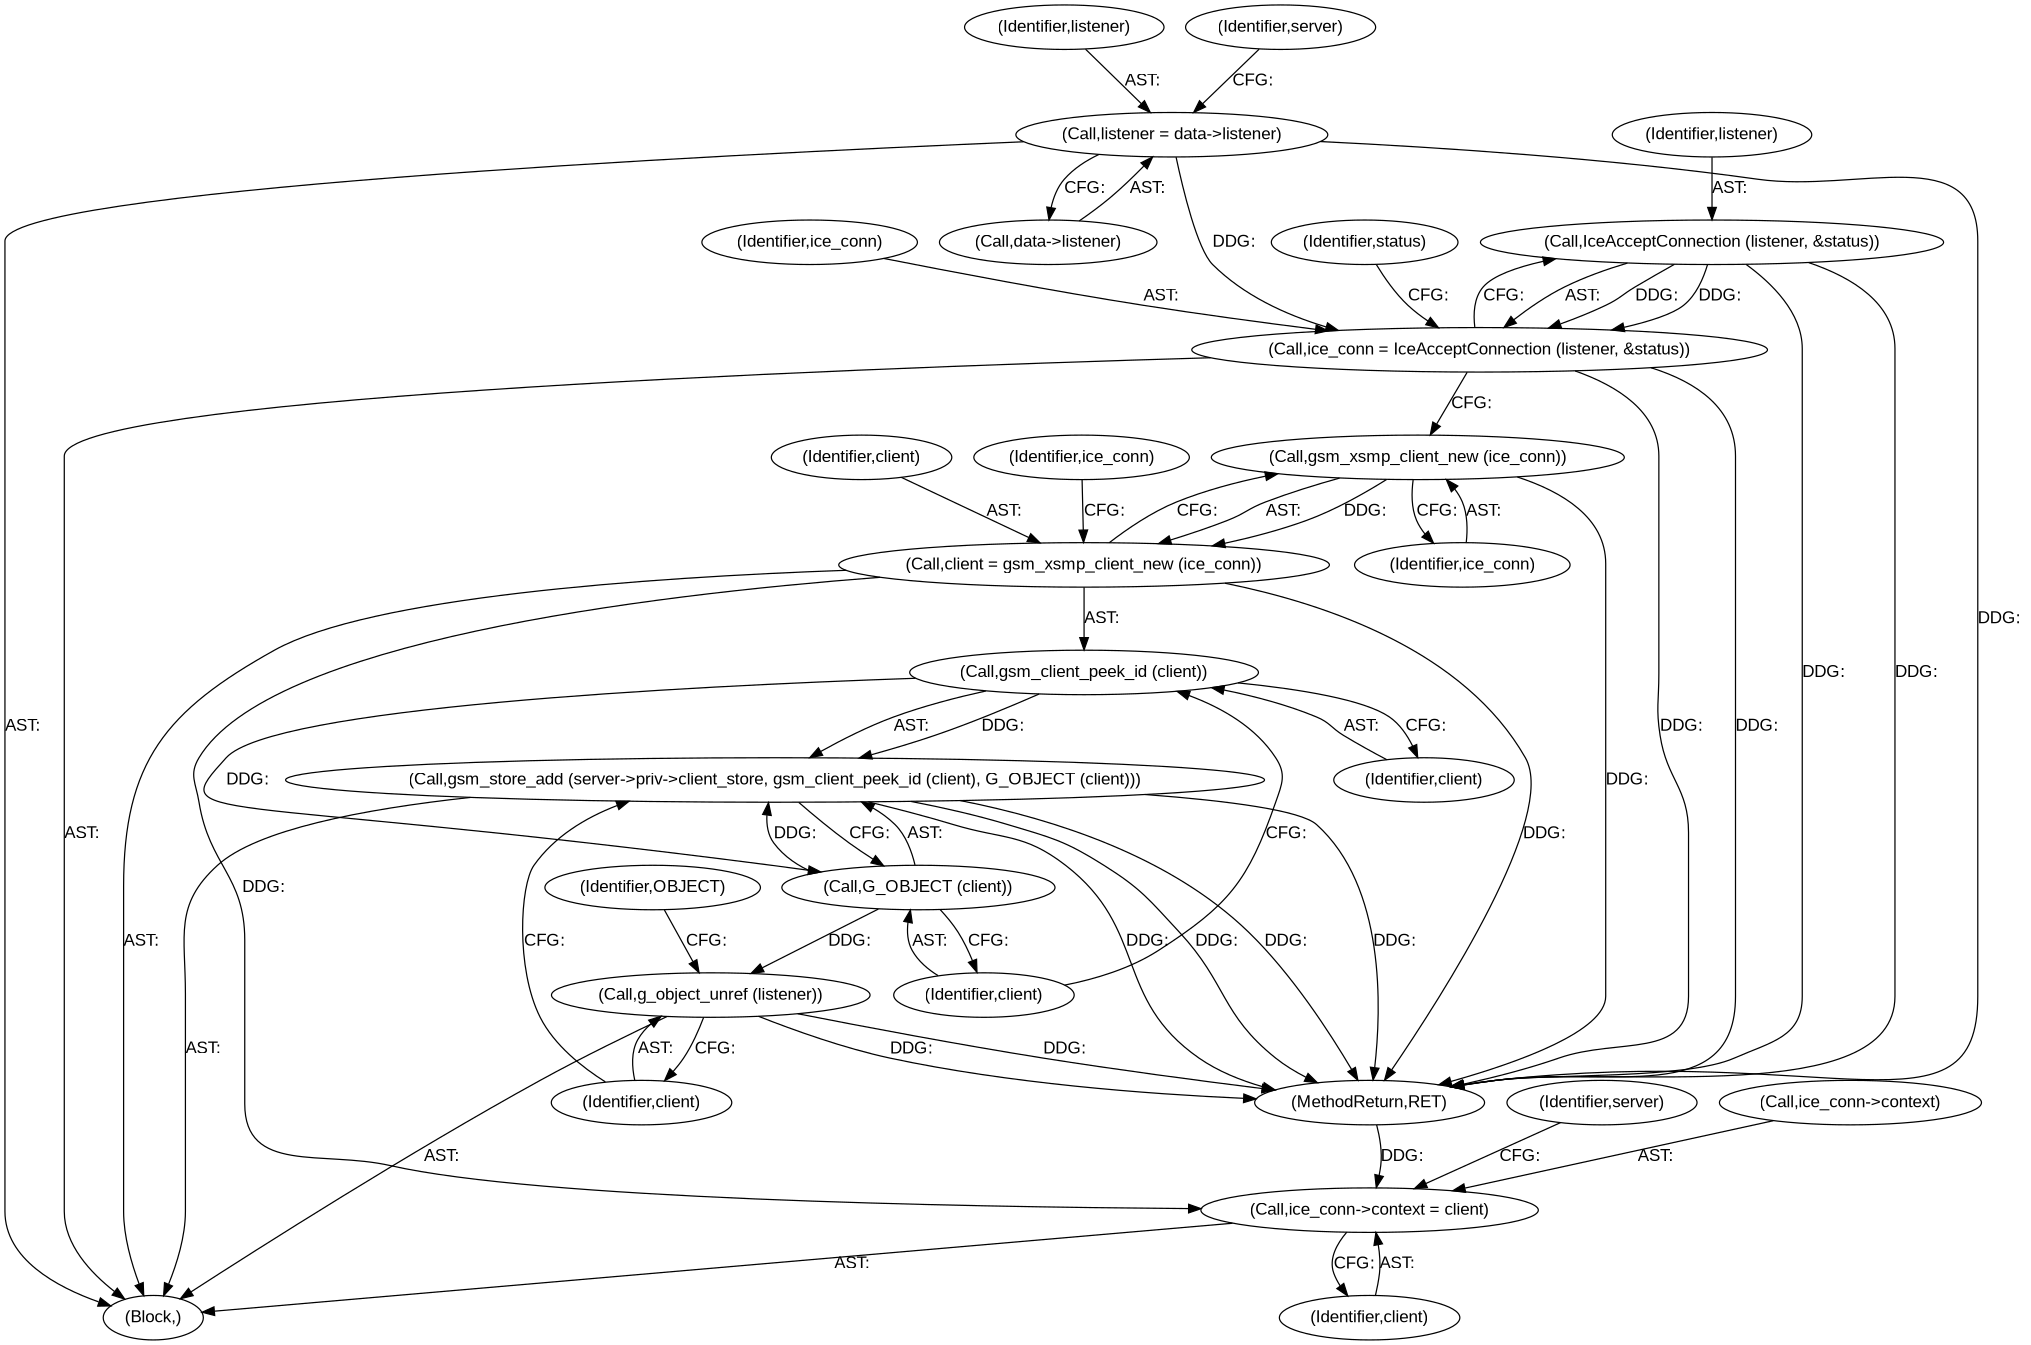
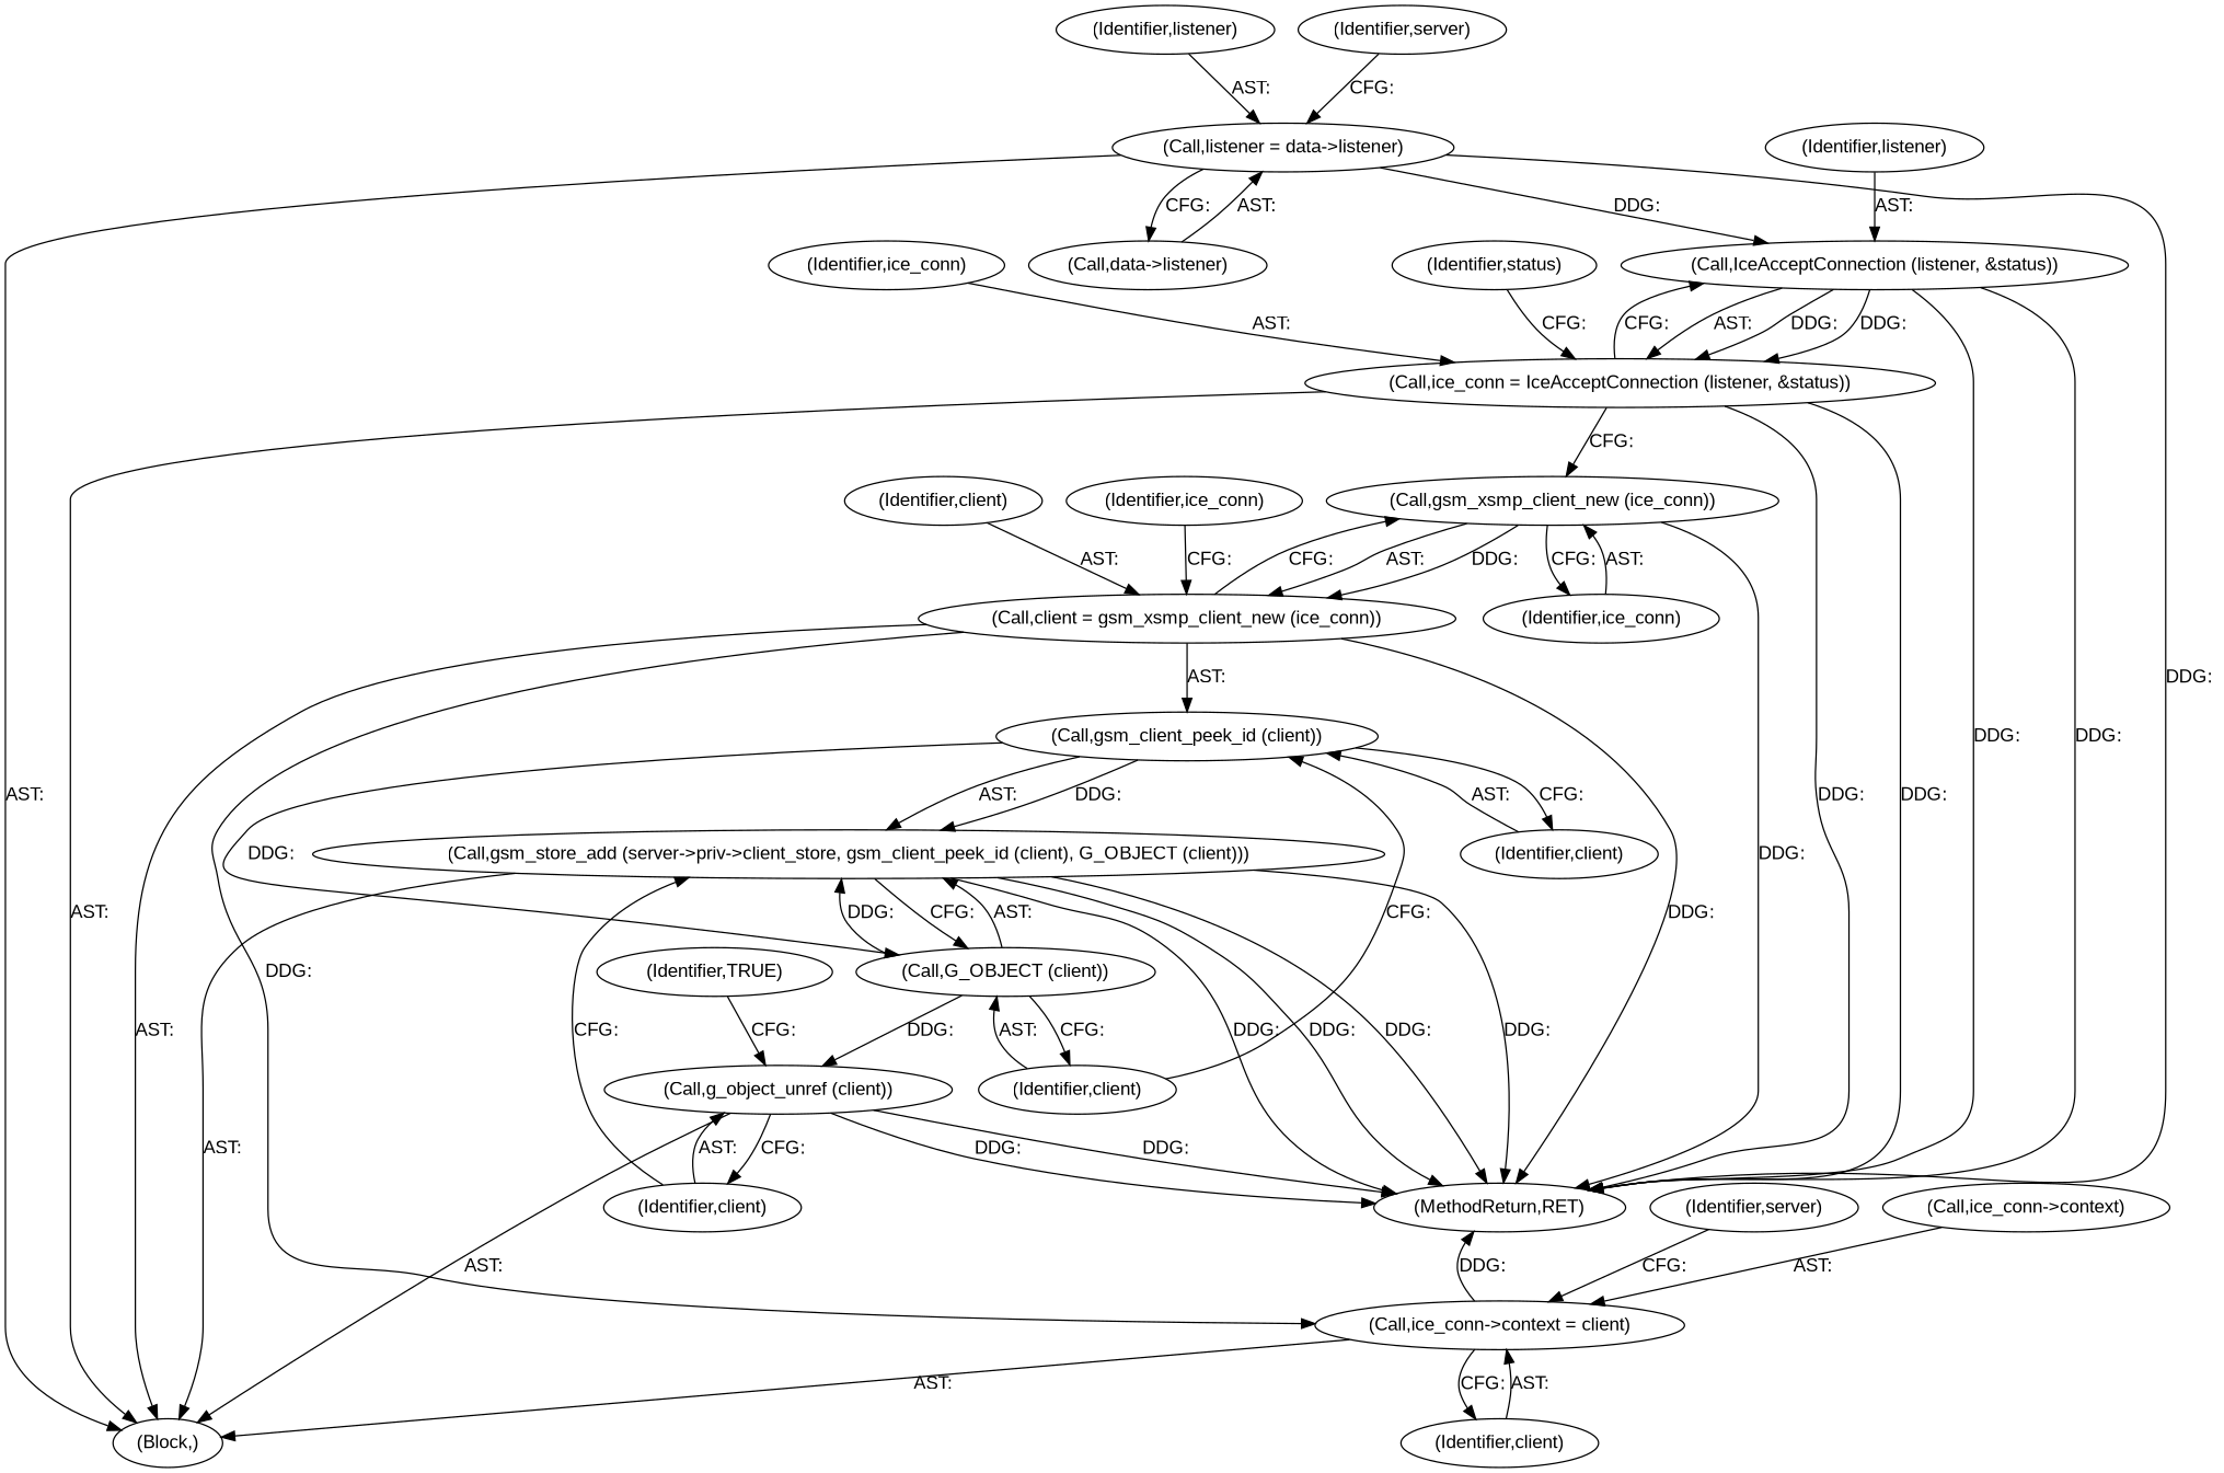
  digraph {
    fontname="Liberation Sans"
    node [fontname="Liberation Sans"]
    edge [fontname="Liberation Sans"]
    n1 [label="(Call,listener = data->listener)"]
    n2 [label="(Call,IceAcceptConnection (listener, &status))"]
    n3 [label="(Call,data->listener)"]
    n4 [label="(MethodReturn,RET)"]
    n5 [label="(Block,)"]
    n6 [label="(Call,ice_conn = IceAcceptConnection (listener, &status))"]
    n7 [label="(Call,gsm_xsmp_client_new (ice_conn))"]
    n8 [label="(Call,client = gsm_xsmp_client_new (ice_conn))"]
    n9 [label="(Identifier,ice_conn)"]
    n10 [label="(Call,ice_conn->context = client)"]
    n11 [label="(Call,gsm_client_peek_id (client))"]
    n12 [label="(Identifier,client)"]
    n13 [label="(Call,gsm_store_add (server->priv->client_store, gsm_client_peek_id (client), G_OBJECT (client)))"]
    n14 [label="(Call,G_OBJECT (client))"]
    n15 [label="(Identifier,client)"]
-   n16 [label="(Call,g_object_unref (listener))"]
+   n16 [label="(Call,g_object_unref (client))"]
    n17 [label="(Identifier,client)"]
    n18 [label="(Identifier,client)"]
    n19 [label="(Identifier,listener)"]
    n20 [label="(Identifier,server)"]
    n21 [label="(Identifier,ice_conn)"]
    n22 [label="(Identifier,status)"]
    n23 [label="(Identifier,listener)"]
-   n24 [label="(Identifier,OBJECT)"]
+   n24 [label="(Identifier,TRUE)"]
    n25 [label="(Identifier,client)"]
    n26 [label="(Identifier,ice_conn)"]
    n27 [label="(Identifier,server)"]
    n28 [label="(Call,ice_conn->context)"]
-   n1 -> n6 [label="DDG: "]
+   n1 -> n2 [label="DDG: "]
    n1 -> n3 [label="CFG: "]
    n1 -> n4 [label="DDG: "]
    n1 -> n5 [label="AST: "]
    n2 -> n4 [label="DDG: "]
    n2 -> n4 [label="DDG: "]
    n2 -> n6 [label="AST: "]
    n2 -> n6 [label="DDG: "]
    n2 -> n6 [label="DDG: "]
    n3 -> n1 [label="AST: "]
    n6 -> n2 [label="CFG: "]
    n6 -> n4 [label="DDG: "]
    n6 -> n4 [label="DDG: "]
    n6 -> n5 [label="AST: "]
    n6 -> n7 [label="CFG: "]
    n7 -> n4 [label="DDG: "]
    n7 -> n8 [label="AST: "]
    n7 -> n8 [label="DDG: "]
    n7 -> n9 [label="CFG: "]
    n8 -> n4 [label="DDG: "]
    n8 -> n5 [label="AST: "]
    n8 -> n7 [label="CFG: "]
    n8 -> n10 [label="DDG: "]
    n8 -> n11 [label="AST: "]
    n9 -> n7 [label="AST: "]
-   n4 -> n10 [label="DDG: "]
+   n10 -> n4 [label="DDG: "]
    n10 -> n5 [label="AST: "]
    n10 -> n12 [label="CFG: "]
    n11 -> n13 [label="AST: "]
    n11 -> n13 [label="DDG: "]
    n11 -> n14 [label="DDG: "]
    n11 -> n15 [label="CFG: "]
    n12 -> n10 [label="AST: "]
    n13 -> n4 [label="DDG: "]
    n13 -> n4 [label="DDG: "]
    n13 -> n4 [label="DDG: "]
    n13 -> n4 [label="DDG: "]
    n13 -> n5 [label="AST: "]
    n13 -> n14 [label="CFG: "]
    n14 -> n13 [label="AST: "]
    n14 -> n13 [label="DDG: "]
    n14 -> n16 [label="DDG: "]
    n14 -> n17 [label="CFG: "]
    n15 -> n11 [label="AST: "]
    n16 -> n4 [label="DDG: "]
    n16 -> n4 [label="DDG: "]
    n16 -> n5 [label="AST: "]
    n16 -> n18 [label="CFG: "]
    n17 -> n11 [label="CFG: "]
    n17 -> n14 [label="AST: "]
    n18 -> n13 [label="CFG: "]
    n18 -> n16 [label="AST: "]
    n19 -> n1 [label="AST: "]
    n20 -> n10 [label="CFG: "]
    n21 -> n6 [label="AST: "]
    n22 -> n6 [label="CFG: "]
    n23 -> n2 [label="AST: "]
    n24 -> n16 [label="CFG: "]
    n25 -> n8 [label="AST: "]
    n26 -> n8 [label="CFG: "]
    n27 -> n1 [label="CFG: "]
    n28 -> n10 [label="AST: "]
  }
